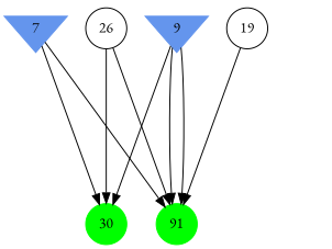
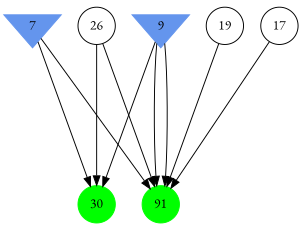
  digraph {
    fontname="EB Garamond"
    ranksep=2.0
    node [color=black fontname="EB Garamond" shape=circle style=filled]
    edge [fontname="EB Garamond"]
    n1 [color=cornflowerblue label=9 shape=invtriangle]
    7 [color=cornflowerblue shape=invtriangle]
+   17 [style=""]
    19 [style=""]
    26 [style=""]
    30 [color=green]
    n7 [color=green label=91]
    subgraph sub_1 {
      rank=same
      n1
      7
    }
    subgraph sub_2 {
      rank=same
+     17
      19
      26
    }
    subgraph sub_3 {
      rank=same
      30
      n7
    }
    n1 -> 30
    n1 -> n7
    n1 -> n7
    7 -> 30
    7 -> n7
+   17 -> n7
    19 -> n7
    26 -> 30
    26 -> n7
  }
